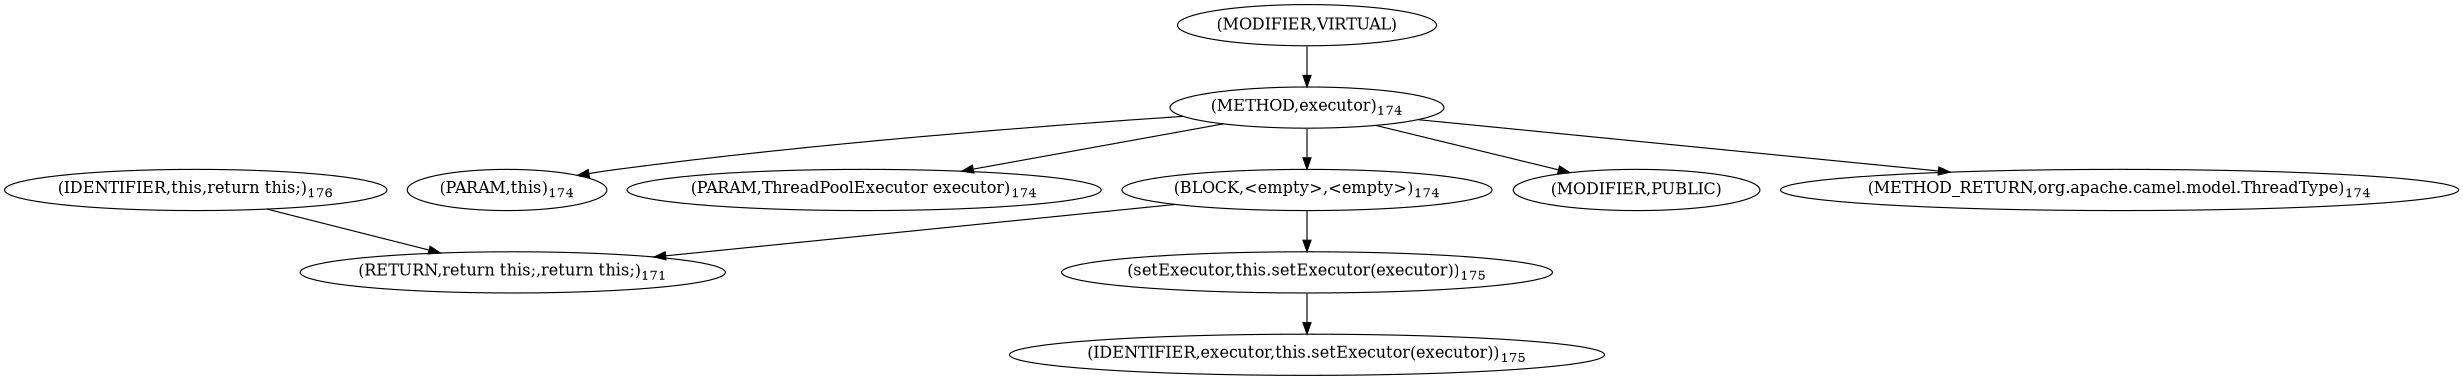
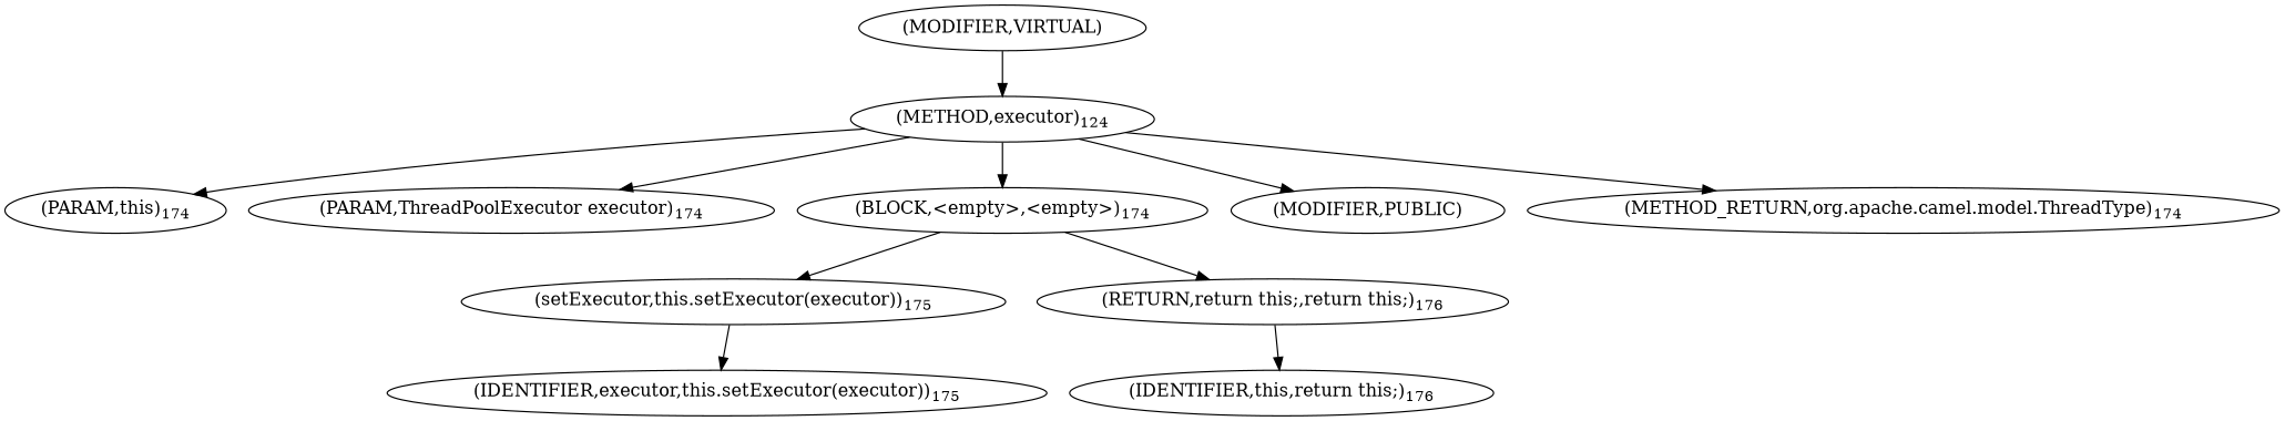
  digraph {
-   n1 [label=<(METHOD,executor)<SUB>174</SUB>>]
+   n1 [label=<(METHOD,executor)<SUB>124</SUB>>]
    n2 [label=<(PARAM,this)<SUB>174</SUB>>]
    n3 [label=<(PARAM,ThreadPoolExecutor executor)<SUB>174</SUB>>]
    n4 [label=<(BLOCK,&lt;empty&gt;,&lt;empty&gt;)<SUB>174</SUB>>]
    n5 [label=<(MODIFIER,PUBLIC)>]
    n6 [label=<(METHOD_RETURN,org.apache.camel.model.ThreadType)<SUB>174</SUB>>]
    n7 [label=<(setExecutor,this.setExecutor(executor))<SUB>175</SUB>>]
-   n8 [label=<(RETURN,return this;,return this;)<SUB>171</SUB>>]
+   n8 [label=<(RETURN,return this;,return this;)<SUB>176</SUB>>]
    n9 [label=<(MODIFIER,VIRTUAL)>]
    n10 [label=<(IDENTIFIER,executor,this.setExecutor(executor))<SUB>175</SUB>>]
    n11 [label=<(IDENTIFIER,this,return this;)<SUB>176</SUB>>]
    n1 -> n2
    n1 -> n3
    n1 -> n4
    n1 -> n5
    n1 -> n6
    n4 -> n7
    n4 -> n8
    n7 -> n10
-   n11 -> n8
+   n8 -> n11
    n9 -> n1
  }
